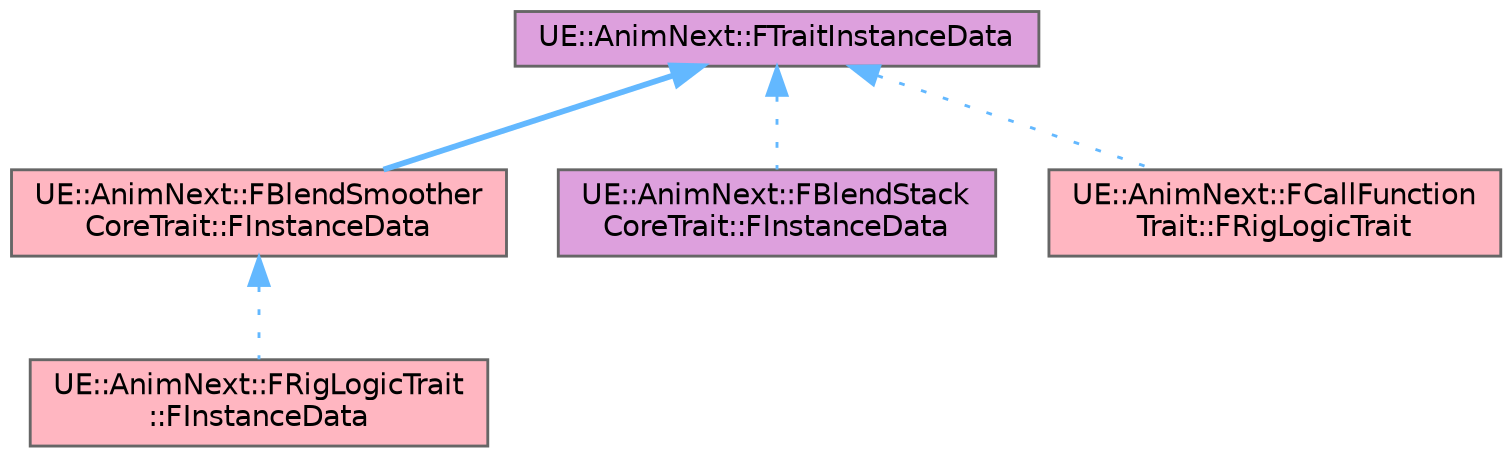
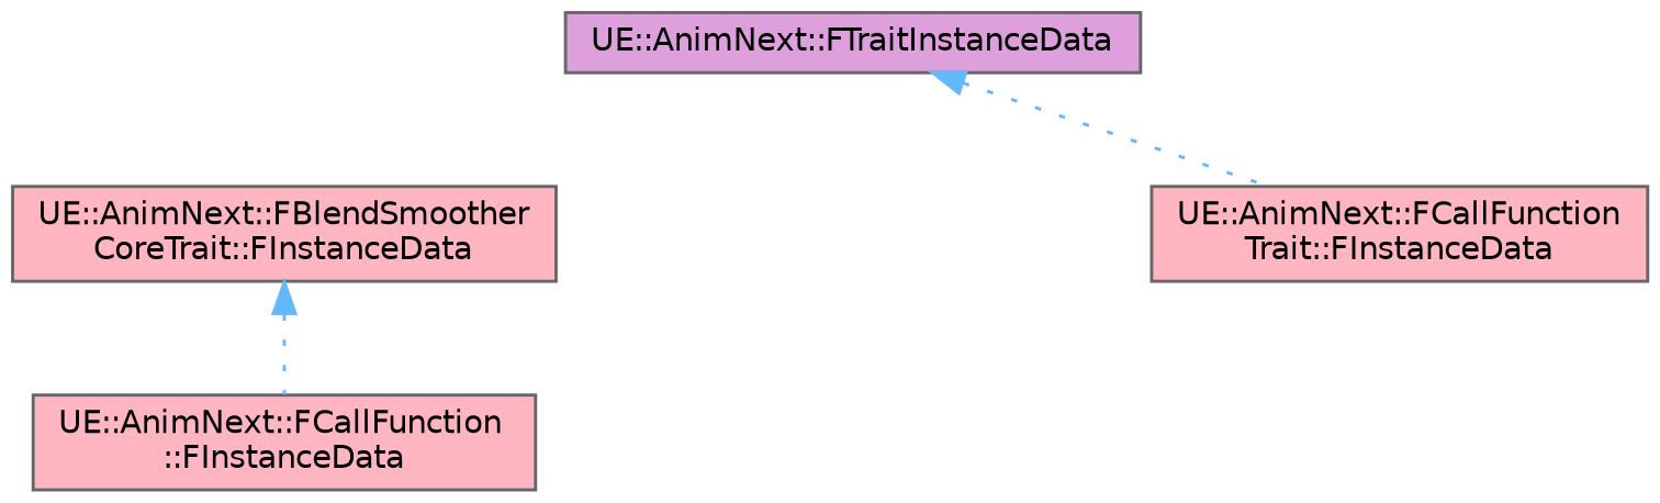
  digraph {
    rankdir=TB
    node [color=grey40 fillcolor=lightpink fontname=Helvetica fontsize=10 shape=box style=filled]
    edge [color=steelblue1 dir=back fontname=Helvetica fontsize=10 labelfontname=Helvetica labelfontsize=10 style=dotted]
    n1 [fillcolor=plum height=0.2 label="UE::AnimNext::FTraitInstanceData" width=0.4]
    n2 [height=0.2 label="UE::AnimNext::FBlendSmoother\lCoreTrait::FInstanceData" width=0.4]
-   n3 [fillcolor=plum height=0.2 label="UE::AnimNext::FBlendStack\lCoreTrait::FInstanceData" width=0.4]
-   n4 [height=0.2 label="UE::AnimNext::FCallFunction\lTrait::FRigLogicTrait" width=0.4]
-   n5 [height=0.2 label="UE::AnimNext::FRigLogicTrait\l::FInstanceData" width=0.4]
-   n1 -> n2 [style=bold]
-   n1 -> n3
+   n4 [height=0.2 label="UE::AnimNext::FCallFunction\lTrait::FInstanceData" width=0.4]
+   n5 [height=0.2 label="UE::AnimNext::FCallFunction\l::FInstanceData" width=0.4]
    n1 -> n4
    n2 -> n5
  }
